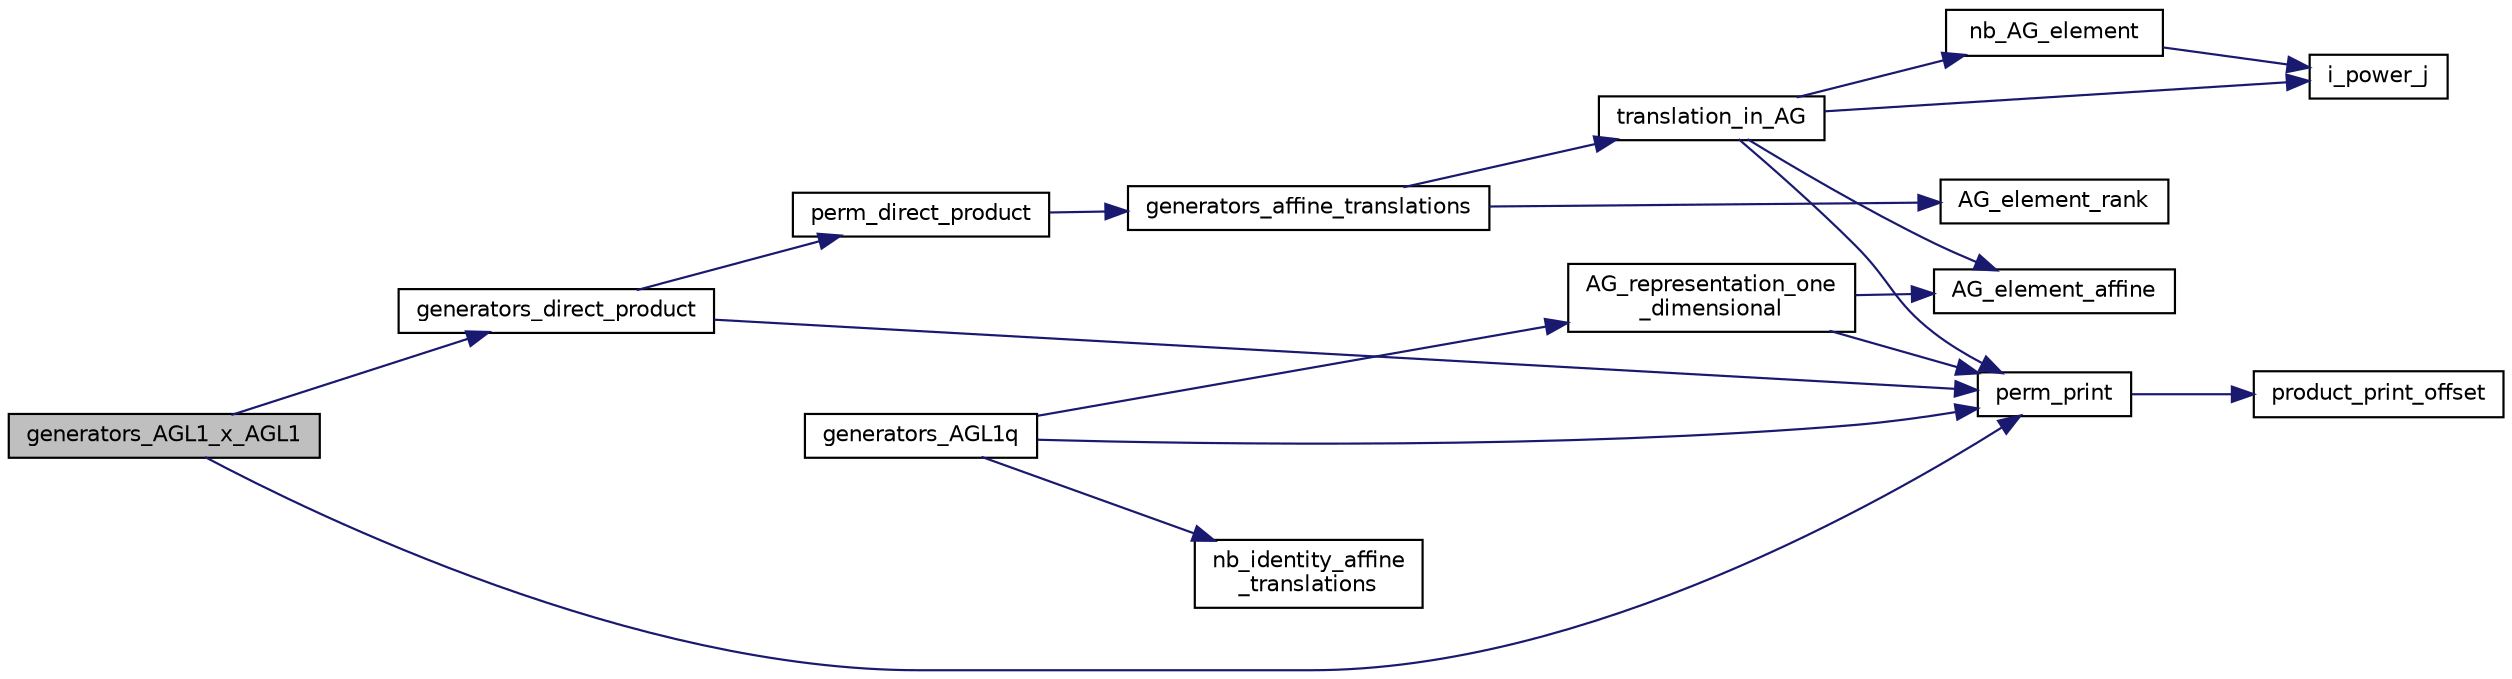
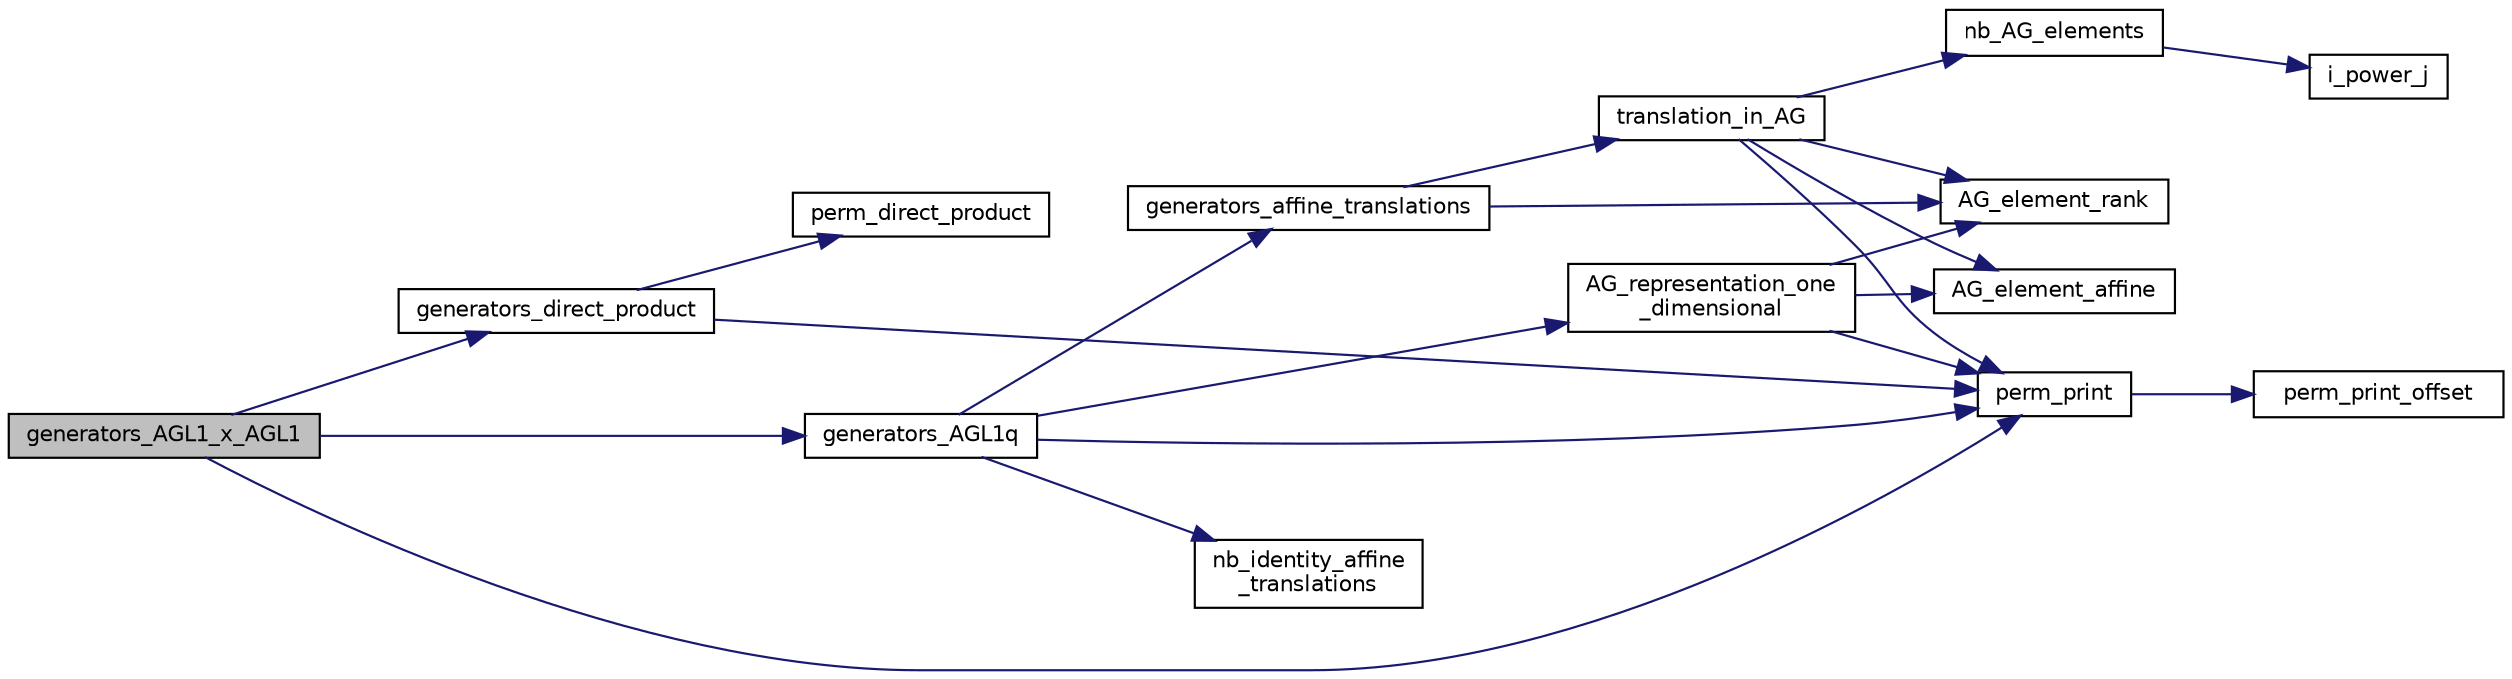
  digraph {
    rankdir=LR
    node [color=black fillcolor=white fontname=Helvetica fontsize=10 shape=record style=filled]
    edge [color=midnightblue fontname=Helvetica fontsize=10 labelfontname=Helvetica labelfontsize=10 style=solid]
    n1 [fillcolor=grey75 fontcolor=black height=0.2 label=generators_AGL1_x_AGL1 width=0.4]
    n2 [height=0.2 label=generators_AGL1q width=0.4]
    n3 [height=0.2 label=perm_print width=0.4]
    n4 [height=0.2 label=generators_direct_product width=0.4]
    n5 [height=0.2 label="nb_identity_affine\l_translations" width=0.4]
    n6 [height=0.2 label=generators_affine_translations width=0.4]
    n7 [height=0.2 label="AG_representation_one\l_dimensional" width=0.4]
-   n8 [height=0.2 label=product_print_offset width=0.4]
+   n8 [height=0.2 label=perm_print_offset width=0.4]
    n9 [height=0.2 label=perm_direct_product width=0.4]
    n10 [height=0.2 label=translation_in_AG width=0.4]
    n11 [height=0.2 label=AG_element_rank width=0.4]
    n12 [height=0.2 label=AG_element_affine width=0.4]
-   n13 [height=0.2 label=nb_AG_element width=0.4]
+   n13 [height=0.2 label=nb_AG_elements width=0.4]
    n14 [height=0.2 label=i_power_j width=0.4]
+   n1 -> n2
    n1 -> n3
    n1 -> n4
    n2 -> n3
    n2 -> n5
-   n9 -> n6
+   n2 -> n6
    n2 -> n7
    n3 -> n8
    n4 -> n3
    n4 -> n9
    n6 -> n10
    n6 -> n11
    n7 -> n3
+   n7 -> n11
    n7 -> n12
    n10 -> n3
-   n10 -> n14
+   n10 -> n11
    n10 -> n12
    n10 -> n13
    n13 -> n14
  }
